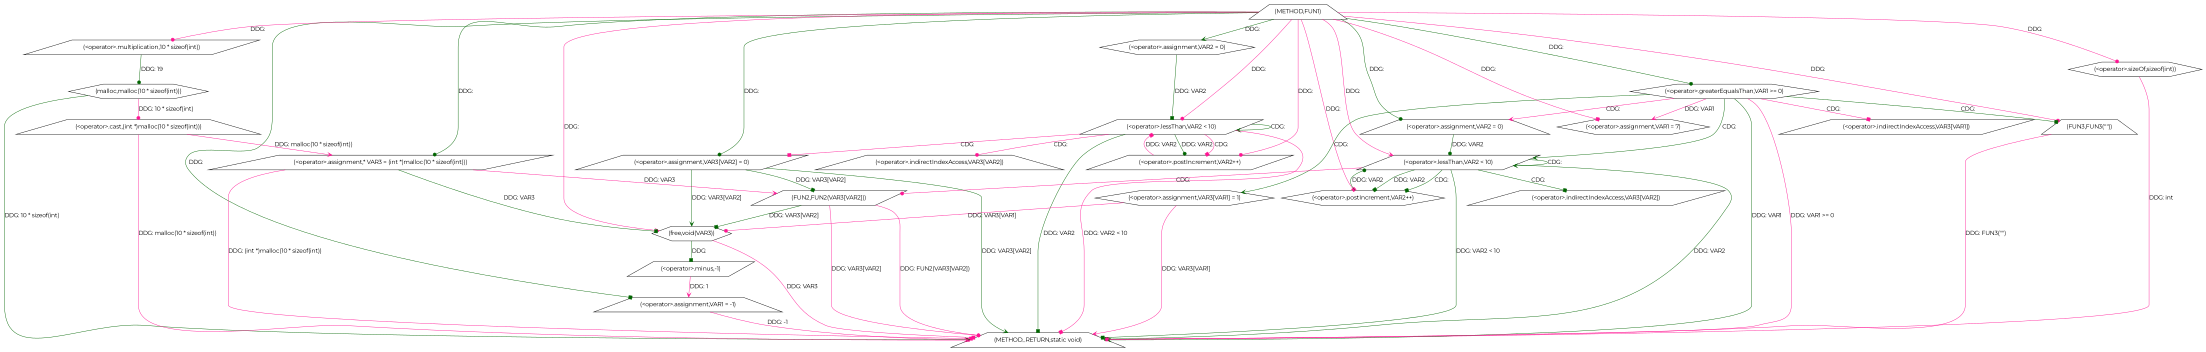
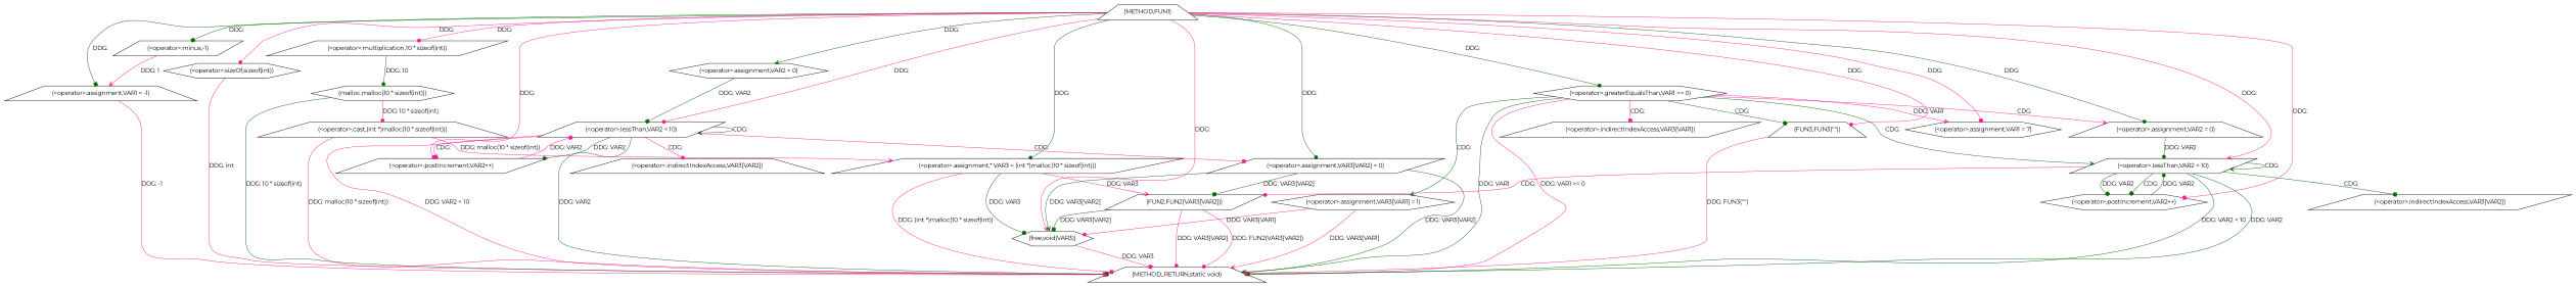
  digraph {
    fontname=Montserrat
    node [fontname=Montserrat shape=parallelogram]
    edge [arrowhead=box color=deeppink fontname=Montserrat]
    n1 [label="(METHOD,FUN1)" shape=trapezium]
    n2 [label="(<operator>.assignment,VAR1 = -1)" shape=trapezium]
    n3 [label="(<operator>.minus,-1)"]
    n4 [label="(<operator>.assignment,VAR1 = 7)" shape=hexagon]
    n5 [label="(<operator>.assignment,* VAR3 = (int *)malloc(10 * sizeof(int)))"]
    n6 [label="(<operator>.multiplication,10 * sizeof(int))"]
    n7 [label="(<operator>.sizeOf,sizeof(int))" shape=hexagon]
    n8 [label="(<operator>.assignment,VAR2 = 0)" shape=hexagon]
    n9 [label="(<operator>.lessThan,VAR2 < 10)"]
    n10 [label="(<operator>.postIncrement,VAR2++)"]
    n11 [label="(<operator>.assignment,VAR3[VAR2] = 0)"]
    n12 [label="(<operator>.greaterEqualsThan,VAR1 >= 0)" shape=hexagon]
    n13 [label="(<operator>.assignment,VAR2 = 0)" shape=trapezium]
    n14 [label="(<operator>.lessThan,VAR2 < 10)"]
    n15 [label="(<operator>.postIncrement,VAR2++)" shape=hexagon]
    n16 [label="(FUN3,FUN3(\"\"))" shape=trapezium]
    n17 [label="(free,void(VAR3))" shape=hexagon]
    n18 [label="(METHOD_RETURN,static void)" shape=trapezium]
    n19 [label="(FUN2,FUN2(VAR3[VAR2]))"]
    n20 [label="(malloc,malloc(10 * sizeof(int)))" shape=hexagon]
    n21 [label="(<operator>.indirectIndexAccess,VAR3[VAR2])" shape=trapezium]
    n22 [label="(<operator>.assignment,VAR3[VAR1] = 1)" shape=hexagon]
    n23 [label="(<operator>.indirectIndexAccess,VAR3[VAR1])"]
    n24 [label="(<operator>.indirectIndexAccess,VAR3[VAR2])"]
    n25 [label="(<operator>.cast,(int *)malloc(10 * sizeof(int)))" shape=trapezium]
    n1 -> n2 [color=darkgreen label="DDG: "]
-   n17 -> n3 [color=darkgreen label="DDG: "]
+   n1 -> n3 [color=darkgreen label="DDG: "]
    n1 -> n4 [label="DDG: "]
    n1 -> n5 [arrowhead=dot color=darkgreen label="DDG: "]
    n1 -> n6 [arrowhead=dot label="DDG: "]
    n1 -> n7 [arrowhead=dot label="DDG: "]
    n1 -> n8 [arrowhead=vee color=darkgreen label="DDG: "]
    n1 -> n9 [arrowhead=dot label="DDG: "]
    n1 -> n10 [arrowhead=dot label="DDG: "]
    n1 -> n11 [arrowhead=dot color=darkgreen label="DDG: "]
    n1 -> n12 [arrowhead=dot color=darkgreen label="DDG: "]
    n1 -> n13 [arrowhead=dot color=darkgreen label="DDG: "]
    n1 -> n14 [arrowhead=vee label="DDG: "]
    n1 -> n15 [label="DDG: "]
    n1 -> n16 [arrowhead=dot label="DDG: "]
    n1 -> n17 [arrowhead=vee label="DDG: "]
    n2 -> n18 [label="DDG: -1"]
    n3 -> n2 [arrowhead=vee label="DDG: 1"]
    n5 -> n17 [color=darkgreen label="DDG: VAR3"]
    n5 -> n18 [label="DDG: (int *)malloc(10 * sizeof(int))"]
    n5 -> n19 [arrowhead=vee label="DDG: VAR3"]
-   n6 -> n20 [arrowhead=dot color=darkgreen label="DDG: 19"]
+   n6 -> n20 [arrowhead=dot color=darkgreen label="DDG: 10"]
    n7 -> n18 [label="DDG: int"]
    n8 -> n9 [color=darkgreen label="DDG: VAR2"]
    n9 -> n9 [arrowhead=vee color=darkgreen label="CDG: "]
    n9 -> n10 [arrowhead=dot color=darkgreen label="DDG: VAR2"]
    n9 -> n10 [label="CDG: "]
    n9 -> n11 [label="CDG: "]
    n9 -> n18 [label="DDG: VAR2 < 10"]
    n9 -> n18 [color=darkgreen label="DDG: VAR2"]
    n9 -> n21 [arrowhead=dot label="CDG: "]
    n10 -> n9 [label="DDG: VAR2"]
    n11 -> n17 [arrowhead=vee color=darkgreen label="DDG: VAR3[VAR2]"]
    n11 -> n18 [arrowhead=vee color=darkgreen label="DDG: VAR3[VAR2]"]
    n11 -> n19 [color=darkgreen label="DDG: VAR3[VAR2]"]
    n12 -> n4 [arrowhead=vee label="DDG: VAR1"]
    n12 -> n13 [arrowhead=vee label="CDG: "]
    n12 -> n14 [arrowhead=vee color=darkgreen label="CDG: "]
    n12 -> n16 [color=darkgreen label="CDG: "]
    n12 -> n18 [arrowhead=vee label="DDG: VAR1 >= 0"]
    n12 -> n18 [arrowhead=vee color=darkgreen label="DDG: VAR1"]
    n12 -> n22 [arrowhead=vee color=darkgreen label="CDG: "]
    n12 -> n23 [label="CDG: "]
    n13 -> n14 [arrowhead=dot color=darkgreen label="DDG: VAR2"]
    n14 -> n14 [arrowhead=vee color=darkgreen label="CDG: "]
    n14 -> n15 [color=darkgreen label="DDG: VAR2"]
    n14 -> n15 [color=darkgreen label="CDG: "]
    n14 -> n18 [color=darkgreen label="DDG: VAR2 < 10"]
    n14 -> n18 [color=darkgreen label="DDG: VAR2"]
    n14 -> n19 [arrowhead=dot label="CDG: "]
    n14 -> n24 [color=darkgreen label="CDG: "]
    n15 -> n14 [arrowhead=dot color=darkgreen label="DDG: VAR2"]
    n16 -> n18 [arrowhead=dot label="DDG: FUN3(\"\")"]
    n17 -> n18 [label="DDG: VAR3"]
    n19 -> n17 [color=darkgreen label="DDG: VAR3[VAR2]"]
    n19 -> n18 [arrowhead=dot label="DDG: FUN2(VAR3[VAR2])"]
    n19 -> n18 [arrowhead=dot label="DDG: VAR3[VAR2]"]
    n20 -> n18 [arrowhead=vee color=darkgreen label="DDG: 10 * sizeof(int)"]
    n20 -> n25 [arrowhead=dot label="DDG: 10 * sizeof(int)"]
    n22 -> n17 [arrowhead=dot label="DDG: VAR3[VAR1]"]
    n22 -> n18 [arrowhead=vee label="DDG: VAR3[VAR1]"]
    n25 -> n5 [arrowhead=vee label="DDG: malloc(10 * sizeof(int))"]
    n25 -> n18 [arrowhead=vee label="DDG: malloc(10 * sizeof(int))"]
  }
